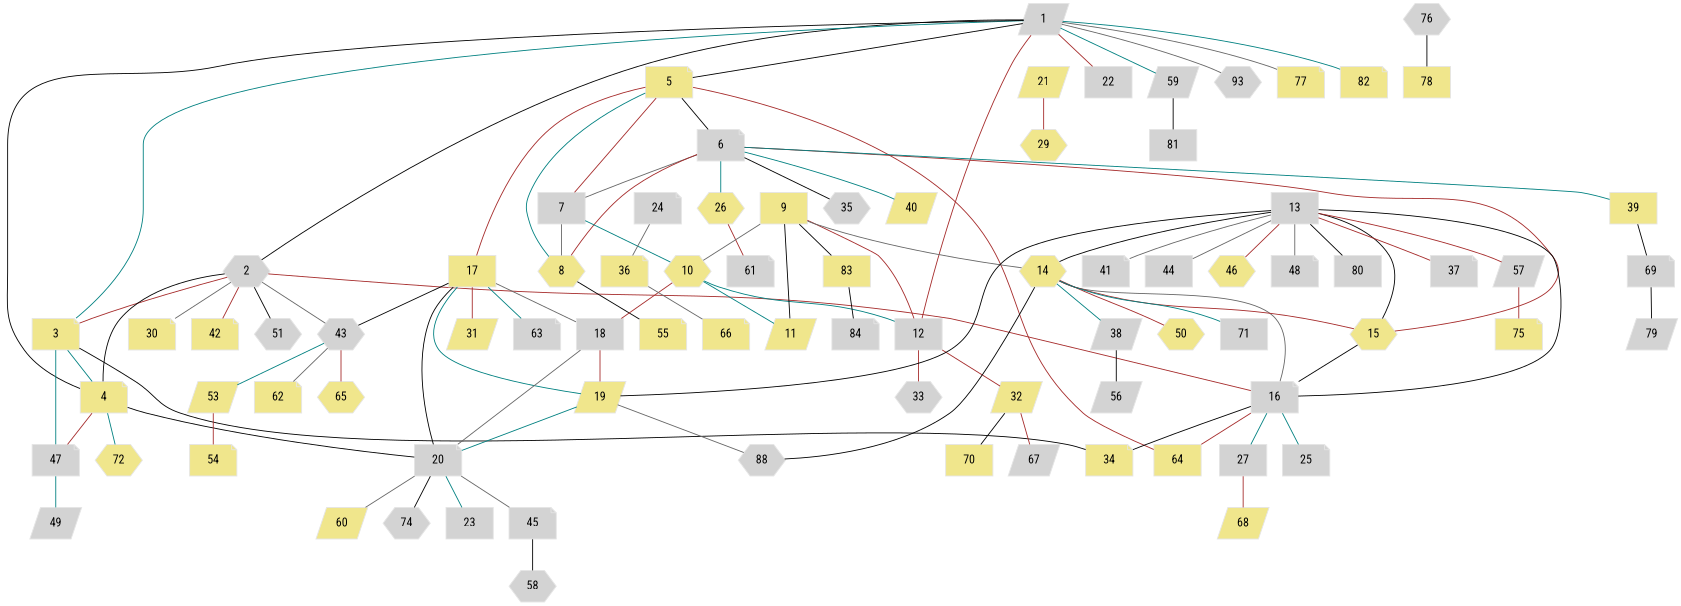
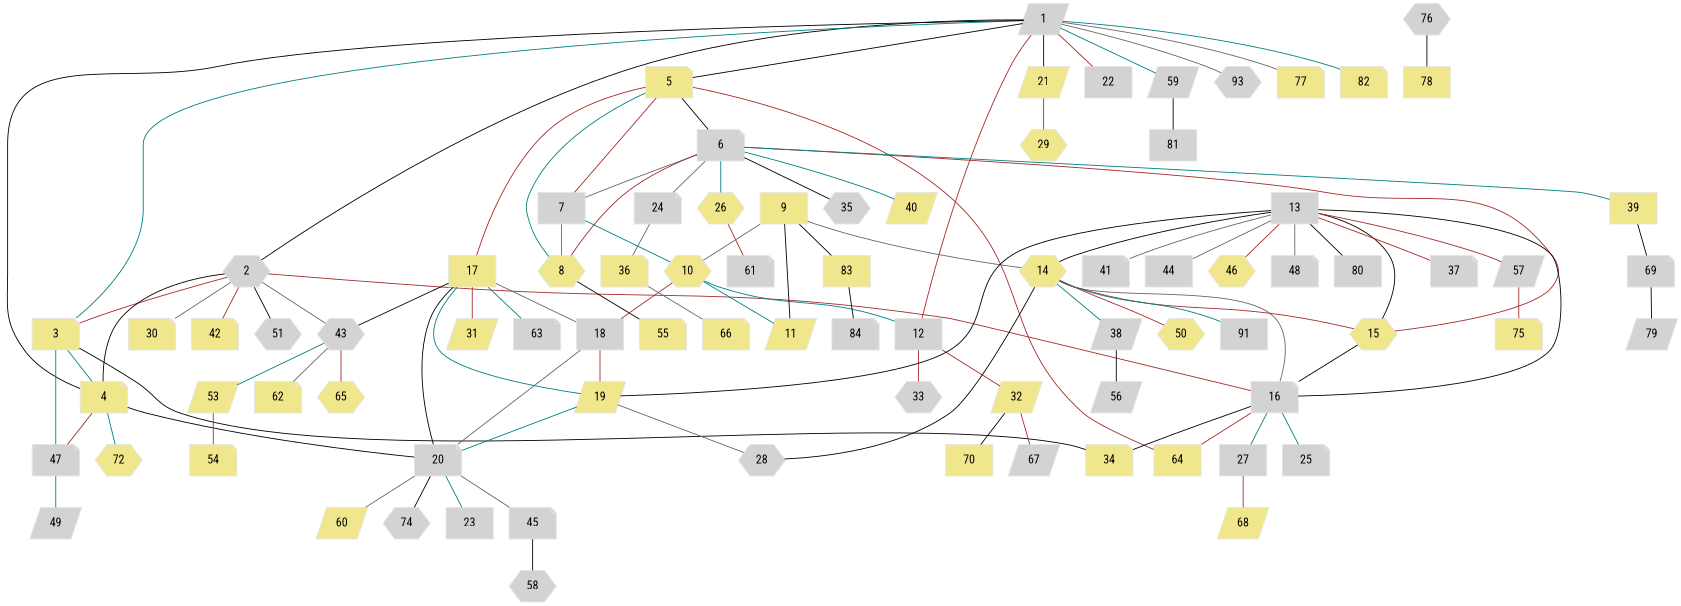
  graph {
    fontname="Roboto Condensed"
    node [color=gray90 fillcolor=lightgrey fontname="Roboto Condensed" shape=note style=filled]
    edge [color=black fontname="Roboto Condensed"]
    1 [shape=parallelogram]
    2 [shape=hexagon]
    3 [fillcolor=khaki]
    4 [fillcolor=khaki]
    5 [fillcolor=khaki]
    12 [shape=box]
    21 [fillcolor=khaki shape=parallelogram]
    22 [shape=box]
    59 [shape=parallelogram]
    n10 [label=93 shape=hexagon]
    77 [fillcolor=khaki]
    82 [fillcolor=khaki]
    16
    30 [fillcolor=khaki]
    42 [fillcolor=khaki]
    43 [shape=hexagon]
    51 [shape=hexagon]
    34 [fillcolor=khaki]
    47
    20
    72 [fillcolor=khaki shape=hexagon]
    6
    7 [shape=box]
    8 [fillcolor=khaki shape=hexagon]
    17 [fillcolor=khaki shape=box]
    64 [fillcolor=khaki shape=box]
    32 [fillcolor=khaki shape=parallelogram]
    33 [shape=hexagon]
    29 [fillcolor=khaki shape=hexagon]
    81 [shape=box]
    25
    27 [shape=box]
    53 [fillcolor=khaki shape=parallelogram]
    62 [fillcolor=khaki]
    65 [fillcolor=khaki shape=hexagon]
    49 [shape=parallelogram]
    23 [shape=box]
    45
    60 [fillcolor=khaki shape=parallelogram]
    74 [shape=hexagon]
    76 [shape=hexagon]
    78 [fillcolor=khaki shape=box]
    15 [fillcolor=khaki shape=hexagon]
    24
    26 [fillcolor=khaki shape=hexagon]
    35 [shape=hexagon]
    39 [fillcolor=khaki shape=box]
    40 [fillcolor=khaki shape=parallelogram]
    10 [fillcolor=khaki shape=hexagon]
    55 [fillcolor=khaki]
    18 [shape=box]
    19 [fillcolor=khaki shape=parallelogram]
    31 [fillcolor=khaki shape=parallelogram]
    63
    36 [fillcolor=khaki]
    61
    69
    11 [fillcolor=khaki shape=parallelogram]
    9 [fillcolor=khaki shape=box]
    14 [fillcolor=khaki shape=hexagon]
    83 [fillcolor=khaki shape=box]
-   28 [shape=hexagon label=88]
+   28 [shape=hexagon]
    38 [shape=parallelogram]
    50 [fillcolor=khaki shape=hexagon]
-   71 [shape=box]
+   71 [shape=box label=91]
    84
    67 [shape=parallelogram]
    70 [fillcolor=khaki shape=box]
    13 [shape=box]
    37
    41
    44 [shape=box]
    46 [fillcolor=khaki shape=hexagon]
    48
    57 [shape=parallelogram]
    80 [shape=box]
    75 [fillcolor=khaki]
    56 [shape=parallelogram]
    68 [fillcolor=khaki shape=parallelogram]
    58 [shape=hexagon]
    66 [fillcolor=khaki]
    79 [shape=parallelogram]
    54 [fillcolor=khaki]
    1 -- 2
    1 -- 3 [color=teal]
    1 -- 4
    1 -- 5
    1 -- 12 [color=brown]
+   1 -- 21
    1 -- 22 [color=brown]
    1 -- 59 [color=teal]
    1 -- n10 [color=gray40]
    1 -- 77 [color=gray40]
    1 -- 82 [color=teal]
    2 -- 3 [color=brown]
    2 -- 4
    2 -- 16 [color=brown]
    2 -- 30 [color=gray40]
    2 -- 42 [color=brown]
    2 -- 43 [color=gray40]
    2 -- 51
    3 -- 4 [color=teal]
    3 -- 34
    3 -- 47 [color=teal]
    4 -- 47 [color=brown]
    4 -- 20
    4 -- 72 [color=teal]
    5 -- 6
    5 -- 7 [color=brown]
    5 -- 8 [color=teal]
    5 -- 17 [color=brown]
    5 -- 64 [color=brown]
    12 -- 32 [color=brown]
    12 -- 33 [color=brown]
    21 -- 29 [color=brown]
    59 -- 81
    16 -- 34
    16 -- 64 [color=brown]
    16 -- 25 [color=teal]
    16 -- 27 [color=teal]
    43 -- 53 [color=teal]
    43 -- 62 [color=gray40]
    43 -- 65 [color=brown]
    47 -- 49 [color=teal]
    20 -- 23 [color=teal]
    20 -- 45 [color=gray40]
    20 -- 60 [color=gray40]
    20 -- 74
    6 -- 7 [color=gray40]
    6 -- 8 [color=brown]
    6 -- 15 [color=brown]
+   6 -- 24 [color=gray40]
    6 -- 26 [color=teal]
    6 -- 35
    6 -- 39 [color=teal]
    6 -- 40 [color=teal]
    7 -- 8 [color=gray40]
    7 -- 10 [color=teal]
    8 -- 55
    17 -- 43
    17 -- 20
    17 -- 18 [color=gray40]
    17 -- 19 [color=teal]
    17 -- 31 [color=brown]
    17 -- 63 [color=teal]
    32 -- 67 [color=brown]
    32 -- 70
    27 -- 68 [color=brown]
    53 -- 54 [color=brown]
    45 -- 58
    76 -- 78
    15 -- 16
    24 -- 36 [color=gray40]
    26 -- 61 [color=brown]
    39 -- 69
    10 -- 12 [color=teal]
    10 -- 18 [color=brown]
    10 -- 11 [color=teal]
    18 -- 20 [color=gray40]
    18 -- 19 [color=brown]
    19 -- 20 [color=teal]
    19 -- 28 [color=gray40]
    36 -- 66 [color=gray40]
    69 -- 79
-   9 -- 12 [color=brown]
    9 -- 10 [color=gray40]
    9 -- 11
    9 -- 14 [color=gray40]
    9 -- 83
    14 -- 16 [color=gray40]
    14 -- 15 [color=brown]
    14 -- 28
    14 -- 38 [color=teal]
    14 -- 50 [color=brown]
    14 -- 71 [color=teal]
    83 -- 84
    38 -- 56
    13 -- 16
    13 -- 15
    13 -- 19
    13 -- 14
    13 -- 37 [color=brown]
    13 -- 41 [color=gray40]
    13 -- 44 [color=gray40]
    13 -- 46 [color=brown]
    13 -- 48 [color=gray40]
    13 -- 57 [color=brown]
    13 -- 80
    57 -- 75 [color=brown]
  }
